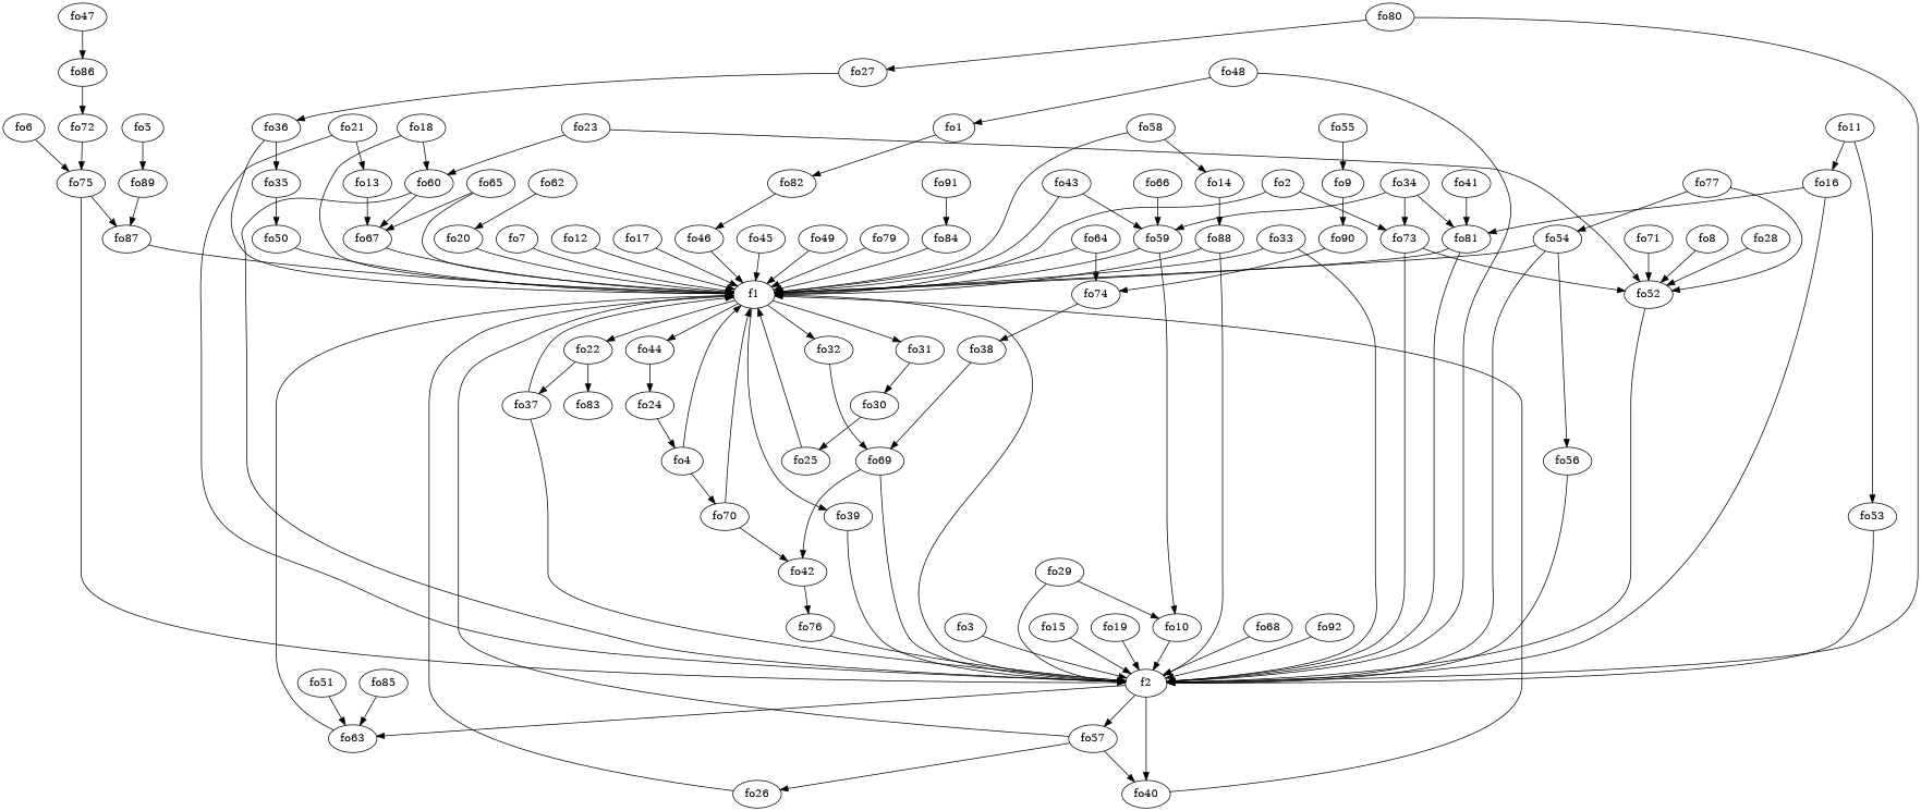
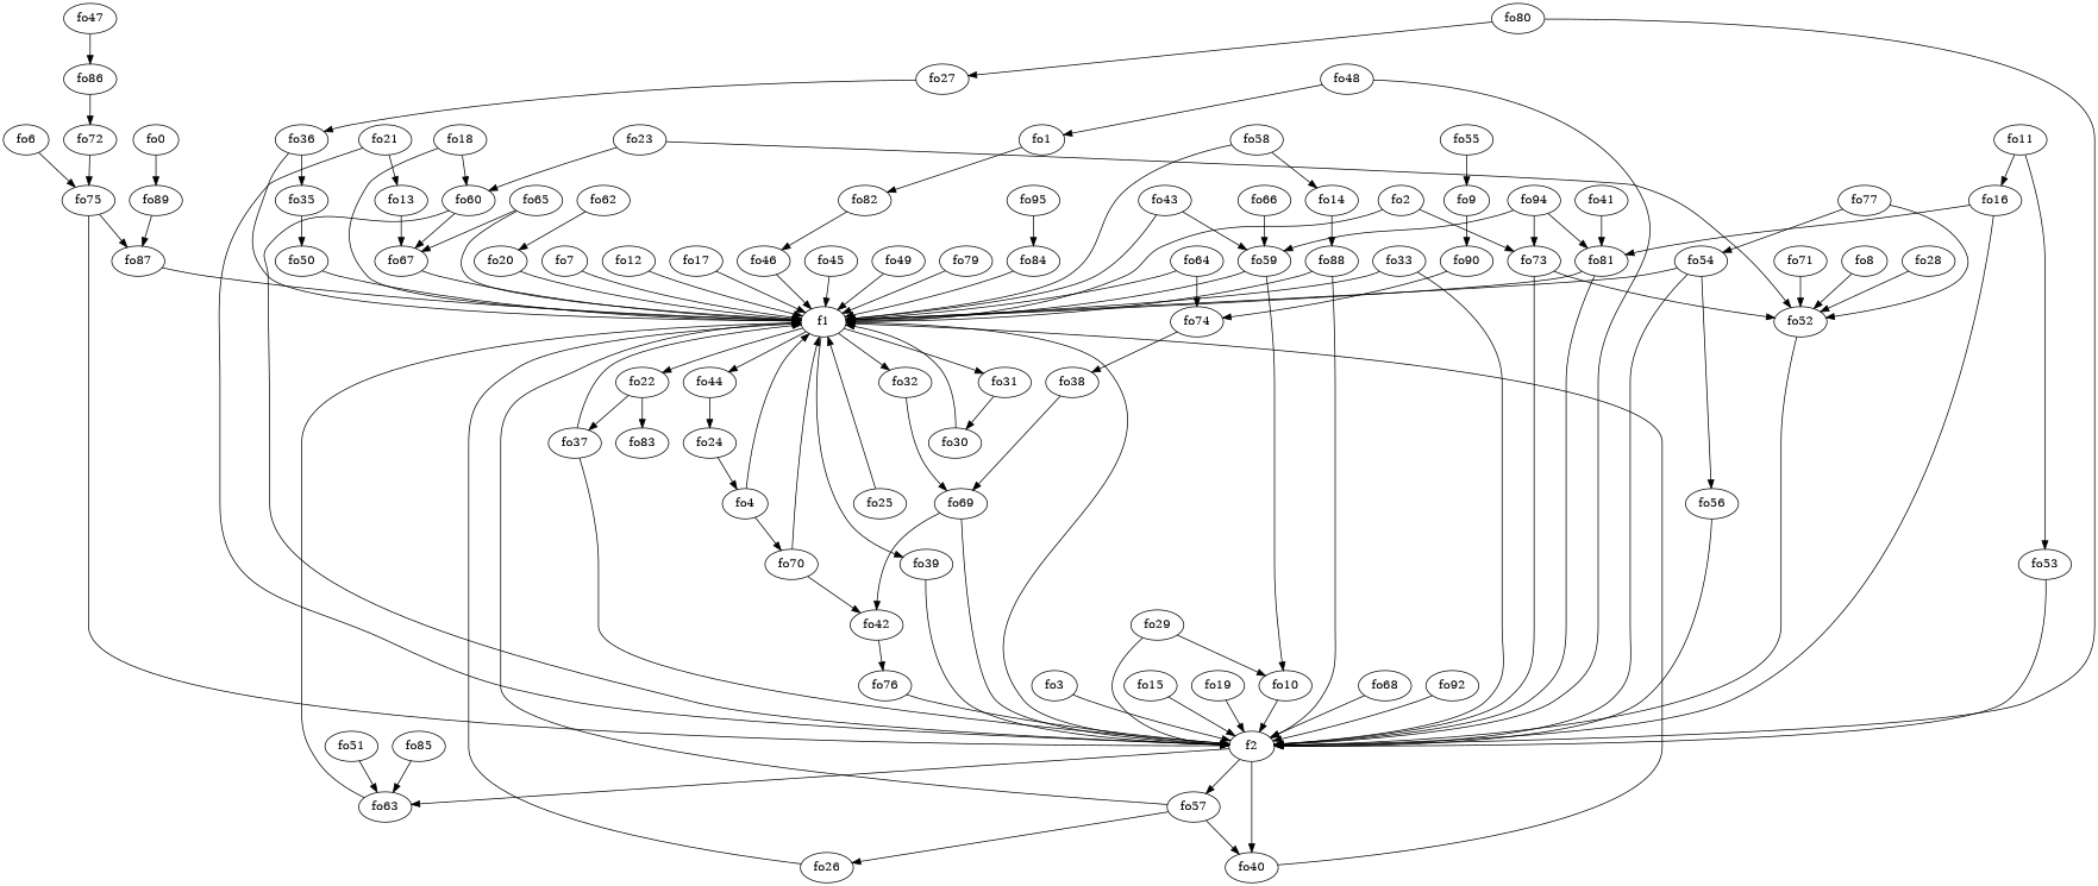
  strict digraph {
    edge [weight=2]
    f1
    f2
    fo22
    fo31
    fo32
    fo39
    fo44
    fo40
    fo57
    fo63
    fo37
    fo83
    fo30
    fo69
    fo24
    fo26
    fo1
    fo82
    fo46
    fo2
    fo73
    fo52
    fo3
    fo4
    fo70
    fo42
-   fo5
+   fo5 [label=fo0]
    fo89
    fo87
    fo6
    fo75
    fo7
    fo8
    fo9
    fo90
    fo74
    fo10
    fo11
    fo53
    fo16
    fo12
    fo13
    fo67
    fo14
    fo88
    fo15
    fo81
    fo17
    fo18
    fo60
    fo19
    fo20
    fo21
    fo23
    fo25
    fo27
    fo36
    fo35
    fo28
    fo29
    fo33
-   fo34
+   fo34 [label=fo94]
    fo59
    fo50
    fo38
    fo41
    fo76
    fo43
    fo45
    fo47
    fo86
    fo72
    fo48
    fo49
    fo51
    fo54
    fo56
    fo55
    fo58
    fo80
    fo62
    fo64
    fo65
    fo66
    fo68
    fo71
    fo77
    fo79
    fo84
    fo85
-   fo91
+   fo91 [label=fo95]
    fo92
    f1 -> f2
    f1 -> fo22
    f1 -> fo31
    f1 -> fo32
    f1 -> fo39
    f1 -> fo44
    f2 -> fo40
    f2 -> fo57
    f2 -> fo63
    fo22 -> fo37
    fo22 -> fo83
    fo31 -> fo30
    fo32 -> fo69
    fo39 -> f2
    fo44 -> fo24
    fo40 -> f1
    fo57 -> f1
    fo57 -> fo40
    fo57 -> fo26
    fo63 -> f1
    fo37 -> f1
    fo37 -> f2
-   fo30 -> fo25
+   fo30 -> f1
    fo69 -> f2
    fo69 -> fo42
    fo24 -> fo4
    fo26 -> f1
    fo1 -> fo82
    fo82 -> fo46
    fo46 -> f1
    fo2 -> f1
    fo2 -> fo73
    fo73 -> f2
    fo73 -> fo52
    fo52 -> f2
    fo3 -> f2
    fo4 -> f1
    fo4 -> fo70
    fo70 -> f1
    fo70 -> fo42
    fo42 -> fo76
    fo5 -> fo89
    fo89 -> fo87
    fo87 -> f1
    fo6 -> fo75
    fo75 -> f2
    fo75 -> fo87
    fo7 -> f1
    fo8 -> fo52
    fo9 -> fo90
    fo90 -> fo74
    fo74 -> fo38
    fo10 -> f2
    fo11 -> fo53
    fo11 -> fo16
    fo53 -> f2
    fo16 -> f2
    fo16 -> fo81
    fo12 -> f1
    fo13 -> fo67
    fo67 -> f1
    fo14 -> fo88
    fo88 -> f1
    fo88 -> f2
    fo15 -> f2
    fo81 -> f1
    fo81 -> f2
    fo17 -> f1
    fo18 -> f1
    fo18 -> fo60
    fo60 -> f2
    fo60 -> fo67
    fo19 -> f2
    fo20 -> f1
    fo21 -> f2
    fo21 -> fo13
    fo23 -> fo52
    fo23 -> fo60
    fo25 -> f1
    fo27 -> fo36
    fo36 -> f1
    fo36 -> fo35
    fo35 -> fo50
    fo28 -> fo52
    fo29 -> f2
    fo29 -> fo10
    fo33 -> f1
    fo33 -> f2
    fo34 -> fo73
    fo34 -> fo81
    fo34 -> fo59
    fo59 -> f1
    fo59 -> fo10
    fo50 -> f1
    fo38 -> fo69
    fo41 -> fo81
    fo76 -> f2
    fo43 -> f1
    fo43 -> fo59
    fo45 -> f1
    fo47 -> fo86
    fo86 -> fo72
    fo72 -> fo75
    fo48 -> f2
    fo48 -> fo1
    fo49 -> f1
    fo51 -> fo63
    fo54 -> f1
    fo54 -> f2
    fo54 -> fo56
    fo56 -> f2
    fo55 -> fo9
    fo58 -> f1
    fo58 -> fo14
    fo80 -> f2
    fo80 -> fo27
    fo62 -> fo20
    fo64 -> f1
    fo64 -> fo74
    fo65 -> f1
    fo65 -> fo67
    fo66 -> fo59
    fo68 -> f2
    fo71 -> fo52
    fo77 -> fo52
    fo77 -> fo54
    fo79 -> f1
    fo84 -> f1
    fo85 -> fo63
    fo91 -> fo84
    fo92 -> f2
  }
